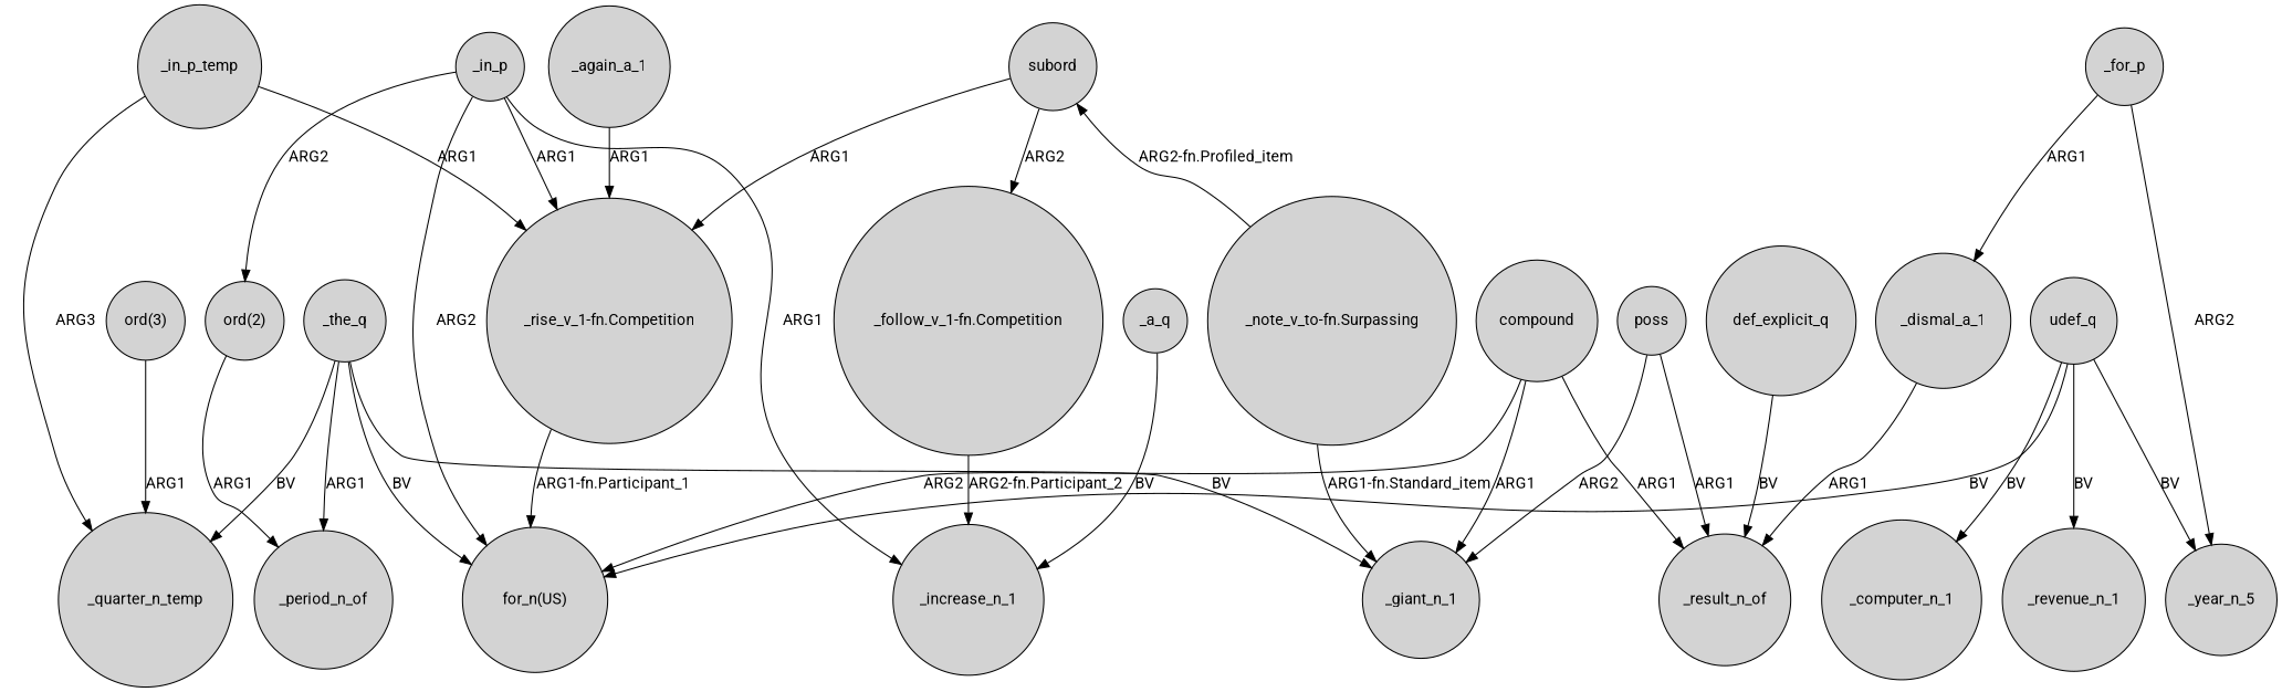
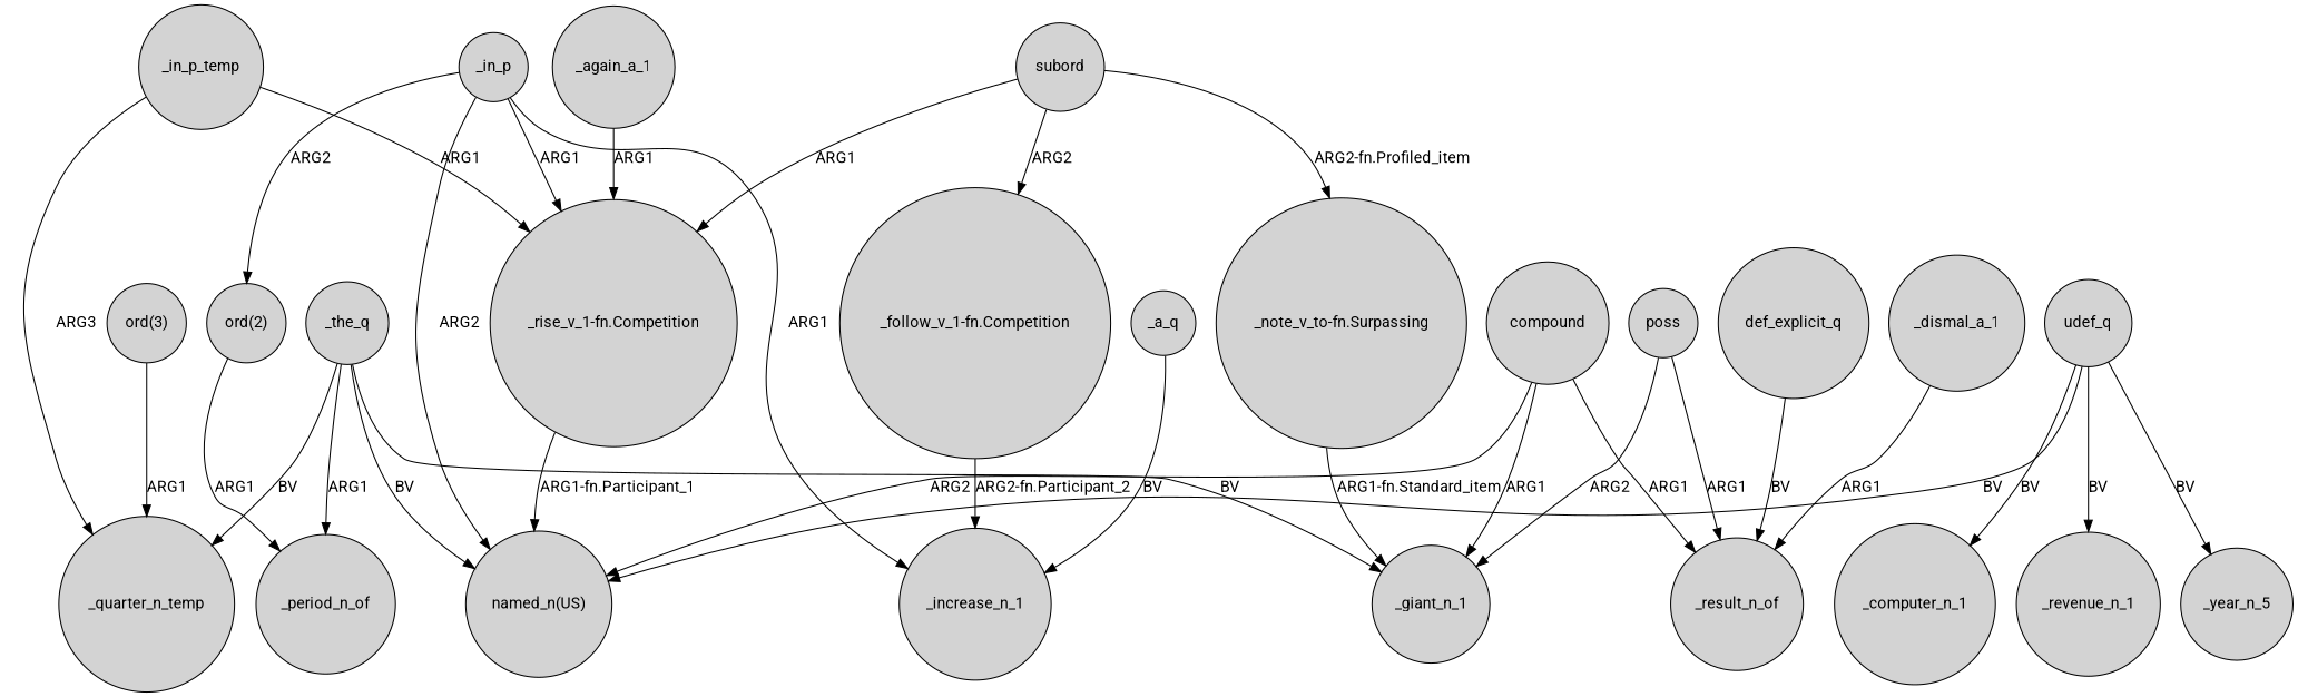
  digraph {
    fontname=Roboto
    node [fontname=Roboto shape=circle style=filled]
    edge [fontname=Roboto]
    _in_p_temp
    _quarter_n_temp
    "_rise_v_1-fn.Competition"
-   "named_n(US)" [label="for_n(US)"]
+   "named_n(US)"
    "ord(3)"
    poss
    _giant_n_1
    _result_n_of
    _in_p
    _increase_n_1
    "ord(2)"
    _the_q
    _period_n_of
    compound
    udef_q
    _revenue_n_1
    _computer_n_1
    n18 [label=_year_n_5]
    _again_a_1
    subord
    "_follow_v_1-fn.Competition"
    _dismal_a_1
-   _for_p
    "_note_v_to-fn.Surpassing"
    _a_q
    def_explicit_q
    _in_p_temp -> _quarter_n_temp [label=ARG3]
    _in_p_temp -> "_rise_v_1-fn.Competition" [label=ARG1]
    "_rise_v_1-fn.Competition" -> "named_n(US)" [label="ARG1-fn.Participant_1"]
    "ord(3)" -> _quarter_n_temp [label=ARG1]
    poss -> _giant_n_1 [label=ARG2]
    poss -> _result_n_of [label=ARG1]
    _in_p -> "_rise_v_1-fn.Competition" [label=ARG1]
    _in_p -> "named_n(US)" [label=ARG2]
    _in_p -> _increase_n_1 [label=ARG1]
    _in_p -> "ord(2)" [label=ARG2]
    "ord(2)" -> _period_n_of [label=ARG1]
    _the_q -> _quarter_n_temp [label=BV]
    _the_q -> "named_n(US)" [label=BV]
    _the_q -> _giant_n_1 [label=BV]
    _the_q -> _period_n_of [label=ARG1]
    compound -> "named_n(US)" [label=ARG2]
    compound -> _giant_n_1 [label=ARG1]
    compound -> _result_n_of [label=ARG1]
    udef_q -> "named_n(US)" [label=BV]
    udef_q -> _revenue_n_1 [label=BV]
    udef_q -> _computer_n_1 [label=BV]
    udef_q -> n18 [label=BV]
    _again_a_1 -> "_rise_v_1-fn.Competition" [label=ARG1]
    subord -> "_rise_v_1-fn.Competition" [label=ARG1]
    subord -> "_follow_v_1-fn.Competition" [label=ARG2]
    "_follow_v_1-fn.Competition" -> _increase_n_1 [label="ARG2-fn.Participant_2"]
    _dismal_a_1 -> _result_n_of [label=ARG1]
-   _for_p -> n18 [label=ARG2]
-   _for_p -> _dismal_a_1 [label=ARG1]
    "_note_v_to-fn.Surpassing" -> _giant_n_1 [label="ARG1-fn.Standard_item"]
-   "_note_v_to-fn.Surpassing" -> subord [label="ARG2-fn.Profiled_item"]
+   subord -> "_note_v_to-fn.Surpassing" [label="ARG2-fn.Profiled_item"]
    _a_q -> _increase_n_1 [label=BV]
    def_explicit_q -> _result_n_of [label=BV]
  }
